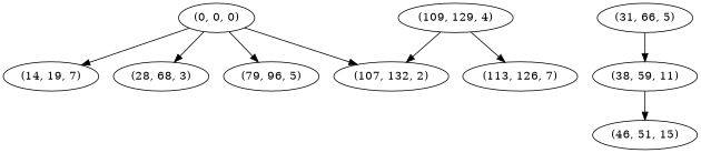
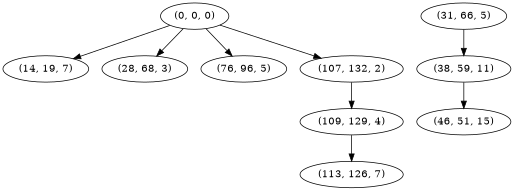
  digraph {
    fontname="DejaVu Serif"
    node [fontname="DejaVu Serif"]
    edge [fontname="DejaVu Serif"]
    "(0, 0, 0)"
    "(14, 19, 7)"
    "(28, 68, 3)"
-   "(79, 96, 5)"
+   "(79, 96, 5)" [label="(76, 96, 5)"]
    "(107, 132, 2)"
    "(109, 129, 4)"
    "(31, 66, 5)"
    "(38, 59, 11)"
    "(46, 51, 15)"
    "(113, 126, 7)"
    "(0, 0, 0)" -> "(14, 19, 7)"
    "(0, 0, 0)" -> "(28, 68, 3)"
    "(0, 0, 0)" -> "(79, 96, 5)"
    "(0, 0, 0)" -> "(107, 132, 2)"
-   "(109, 129, 4)" -> "(107, 132, 2)"
+   "(107, 132, 2)" -> "(109, 129, 4)"
    "(109, 129, 4)" -> "(113, 126, 7)"
    "(31, 66, 5)" -> "(38, 59, 11)"
    "(38, 59, 11)" -> "(46, 51, 15)"
  }
